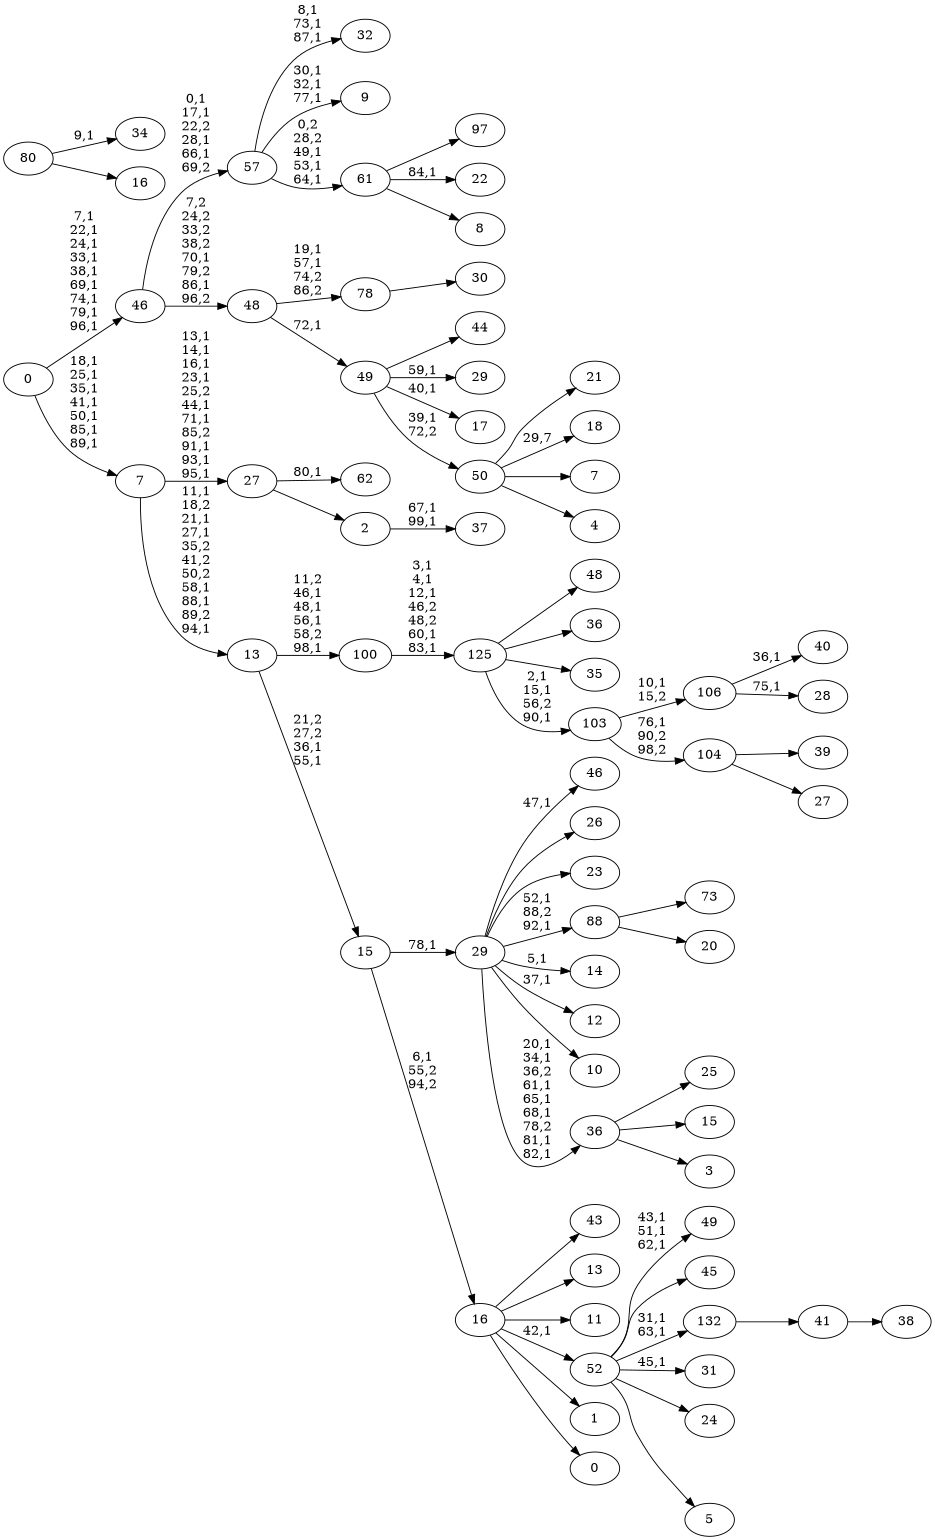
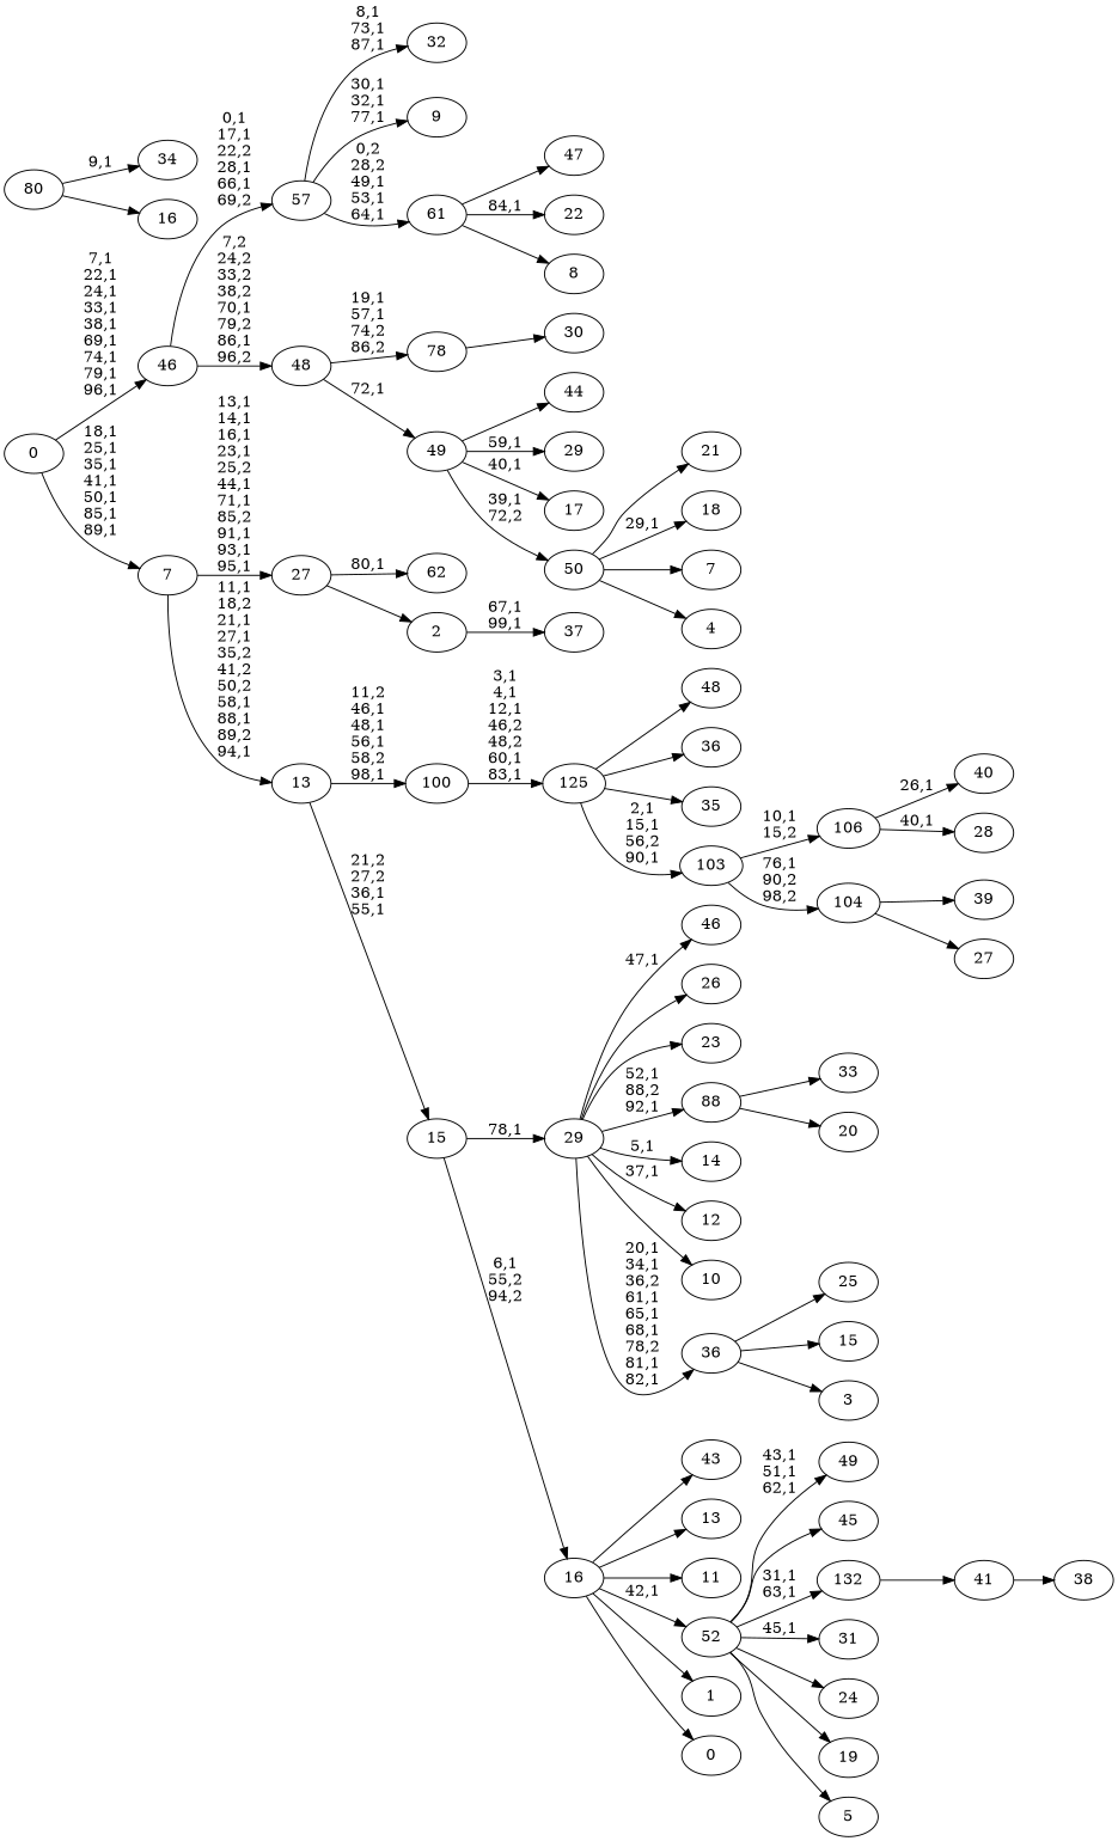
  digraph {
    rankdir=LR
    n1 [label=49]
    n2 [label=48]
-   n3 [label=97]
+   n3 [label=47]
    n4 [label=46]
    n5 [label=45]
    n6 [label=44]
    n7 [label=43]
    n8 [label=62]
    n9 [label=41]
    n10 [label=38]
    n11 [label=40]
    n12 [label=39]
    132
    n14 [label=37]
    n15 [label=36]
    n16 [label=35]
    125
    103
    n19 [label=34]
-   n20 [label=73]
+   n20 [label=33]
    n21 [label=32]
    n22 [label=31]
    n23 [label=30]
    n24 [label=29]
    n25 [label=28]
    106
    n27 [label=27]
    104
    100
    n30 [label=26]
    n31 [label=25]
    n32 [label=24]
    n33 [label=23]
    n34 [label=22]
    n35 [label=21]
    n36 [label=20]
    88
+   n38 [label=19]
    n39 [label=18]
    n40 [label=17]
    n41 [label=16]
    80
    78
    n44 [label=15]
    n45 [label=14]
    n46 [label=13]
    n47 [label=12]
    n48 [label=11]
    n49 [label=10]
    n50 [label=9]
    n51 [label=8]
    n52 [label=7]
    n53 [label=61]
    57
    n55 [label=5]
    52
    n57 [label=4]
    50
    49
    48
    46
    n62 [label=3]
    36
    29
    n65 [label=2]
    27
    n67 [label=1]
    n68 [label=0]
    16
    15
    13
    7
    0
    n9 -> n10
    132 -> n9
    125 -> n2
    125 -> n15
    125 -> n16
    125 -> 103 [label="2,1\n15,1\n56,2\n90,1"]
    103 -> 106 [label="10,1\n15,2"]
    103 -> 104 [label="76,1\n90,2\n98,2"]
-   106 -> n11 [label="36,1"]
-   106 -> n25 [label="75,1"]
+   106 -> n11 [label="26,1"]
+   106 -> n25 [label="40,1"]
    104 -> n12
    104 -> n27
    100 -> 125 [label="3,1\n4,1\n12,1\n46,2\n48,2\n60,1\n83,1"]
    88 -> n20
    88 -> n36
    80 -> n19 [label="9,1"]
    80 -> n41
    78 -> n23
    n53 -> n3
    n53 -> n34 [label="84,1"]
    n53 -> n51
    57 -> n21 [label="8,1\n73,1\n87,1"]
    57 -> n50 [label="30,1\n32,1\n77,1"]
    57 -> n53 [label="0,2\n28,2\n49,1\n53,1\n64,1"]
    52 -> n1 [label="43,1\n51,1\n62,1"]
    52 -> n5
    52 -> 132 [label="31,1\n63,1"]
    52 -> n22 [label="45,1"]
    52 -> n32
+   52 -> n38
    52 -> n55
    50 -> n35
-   50 -> n39 [label="29,7"]
+   50 -> n39 [label="29,1"]
    50 -> n52
    50 -> n57
    49 -> n6
    49 -> n24 [label="59,1"]
    49 -> n40 [label="40,1"]
    49 -> 50 [label="39,1\n72,2"]
    48 -> 78 [label="19,1\n57,1\n74,2\n86,2"]
    48 -> 49 [label="72,1"]
    46 -> 57 [label="0,1\n17,1\n22,2\n28,1\n66,1\n69,2"]
    46 -> 48 [label="7,2\n24,2\n33,2\n38,2\n70,1\n79,2\n86,1\n96,2"]
    36 -> n31
    36 -> n44
    36 -> n62
    29 -> n4 [label="47,1"]
    29 -> n30
    29 -> n33
    29 -> 88 [label="52,1\n88,2\n92,1"]
    29 -> n45 [label="5,1"]
    29 -> n47 [label="37,1"]
    29 -> n49
    29 -> 36 [label="20,1\n34,1\n36,2\n61,1\n65,1\n68,1\n78,2\n81,1\n82,1"]
    n65 -> n14 [label="67,1\n99,1"]
    27 -> n8 [label="80,1"]
    27 -> n65
    16 -> n7
    16 -> n46
    16 -> n48
    16 -> 52 [label="42,1"]
    16 -> n67
    16 -> n68
    15 -> 29 [label="78,1"]
    15 -> 16 [label="6,1\n55,2\n94,2"]
    13 -> 100 [label="11,2\n46,1\n48,1\n56,1\n58,2\n98,1"]
    13 -> 15 [label="21,2\n27,2\n36,1\n55,1"]
    7 -> 27 [label="13,1\n14,1\n16,1\n23,1\n25,2\n44,1\n71,1\n85,2\n91,1\n93,1\n95,1"]
    7 -> 13 [label="11,1\n18,2\n21,1\n27,1\n35,2\n41,2\n50,2\n58,1\n88,1\n89,2\n94,1"]
    0 -> 46 [label="7,1\n22,1\n24,1\n33,1\n38,1\n69,1\n74,1\n79,1\n96,1"]
    0 -> 7 [label="18,1\n25,1\n35,1\n41,1\n50,1\n85,1\n89,1"]
  }
